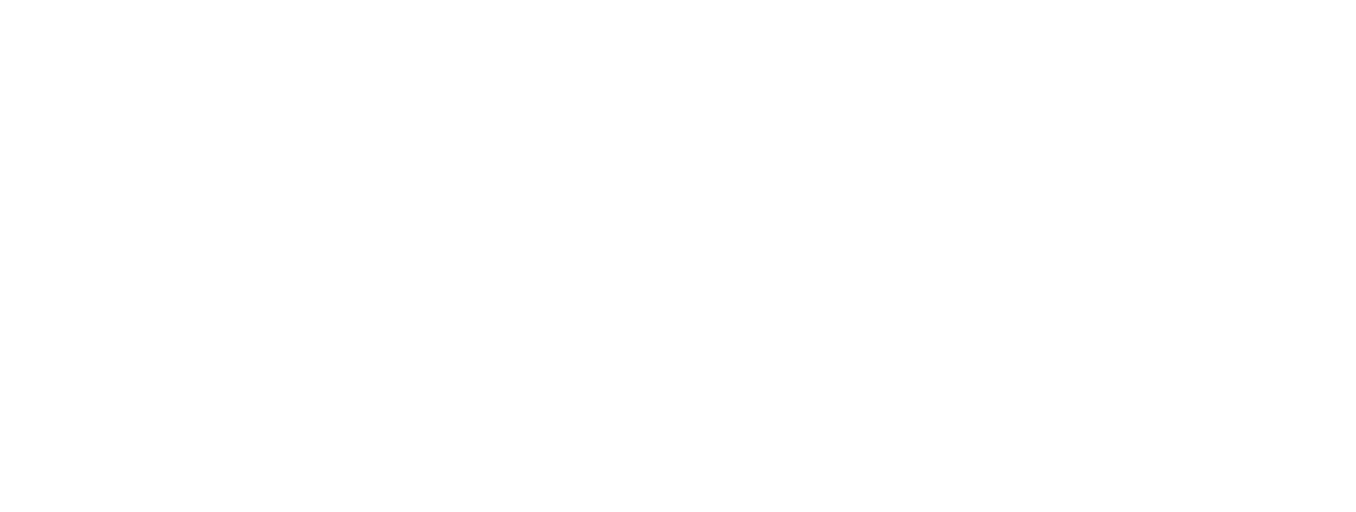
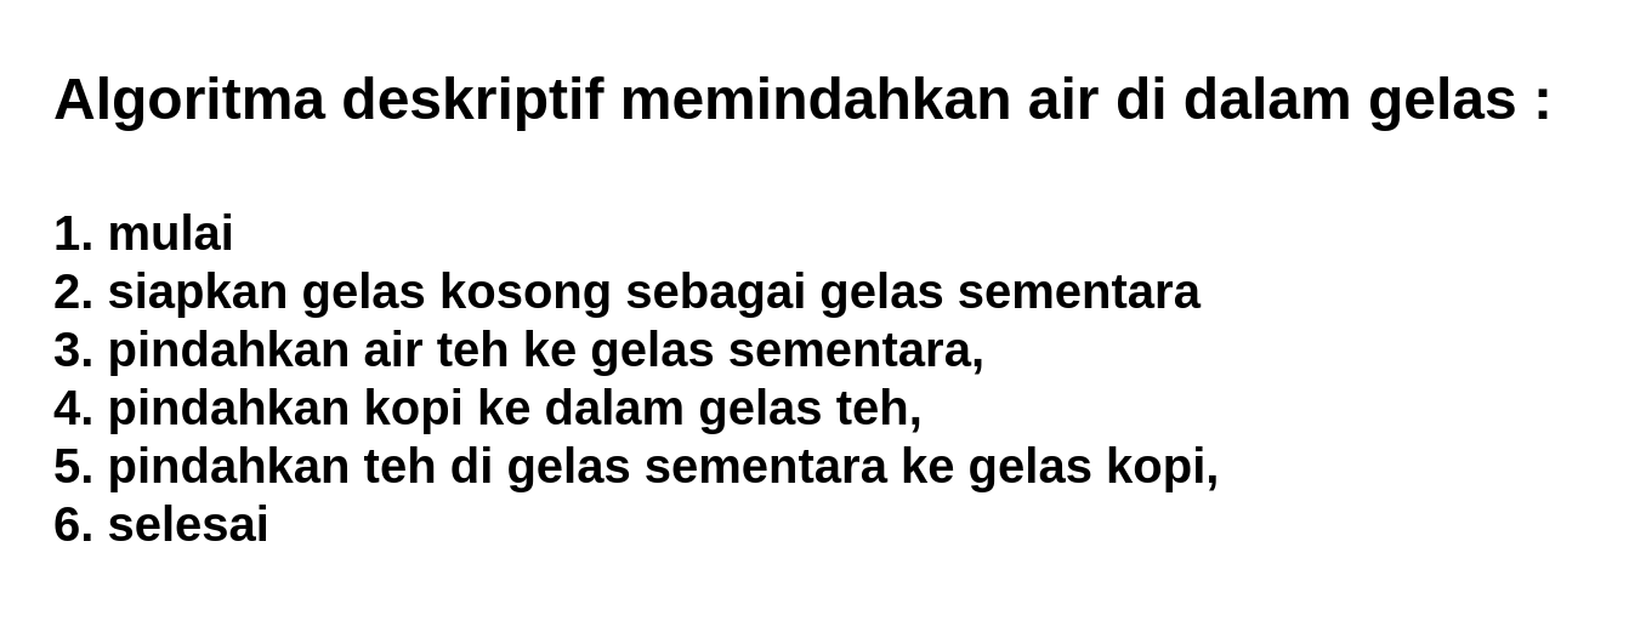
  <mxCell id="0" />
  <mxCell id="1" parent="0" />
+ <mxCell id="2" value="&lt;b style=&quot;font-size: 24px;&quot;&gt;&lt;font style=&quot;font-size: 24px;&quot;&gt;Algoritma deskriptif memindahkan air di dalam gelas :&lt;br&gt;&lt;br style=&quot;&quot;&gt;&lt;/font&gt;&lt;/b&gt;&lt;div style=&quot;font-size: 20px;&quot;&gt;&lt;span style=&quot;background-color: initial;&quot;&gt;&lt;b style=&quot;&quot;&gt;&lt;font style=&quot;font-size: 20px;&quot;&gt;1. mulai&lt;/font&gt;&lt;/b&gt;&lt;/span&gt;&lt;/div&gt;&lt;div style=&quot;font-size: 20px;&quot;&gt;&lt;font style=&quot;font-size: 20px;&quot;&gt;&lt;b style=&quot;background-color: initial;&quot;&gt;2. siapkan gelas kosong sebagai gelas sementara&lt;/b&gt;&lt;br&gt;&lt;/font&gt;&lt;/div&gt;&lt;div style=&quot;font-size: 20px;&quot;&gt;&lt;span style=&quot;background-color: initial;&quot;&gt;&lt;b style=&quot;&quot;&gt;&lt;font style=&quot;font-size: 20px;&quot;&gt;3. pindahkan air teh ke gelas sementara,&lt;/font&gt;&lt;/b&gt;&lt;/span&gt;&lt;/div&gt;&lt;div style=&quot;font-size: 20px;&quot;&gt;&lt;b style=&quot;background-color: initial;&quot;&gt;4. pindahkan kopi ke dalam gelas teh,&lt;/b&gt;&lt;/div&gt;&lt;div style=&quot;font-size: 20px;&quot;&gt;&lt;b style=&quot;&quot;&gt;&lt;font style=&quot;font-size: 20px;&quot;&gt;5. pindahkan teh di gelas sementara ke gelas kopi,&lt;/font&gt;&lt;/b&gt;&lt;/div&gt;&lt;div style=&quot;font-size: 20px;&quot;&gt;&lt;b style=&quot;&quot;&gt;&lt;font style=&quot;font-size: 20px;&quot;&gt;6. selesai&lt;/font&gt;&lt;/b&gt;&lt;/div&gt;" style="text;html=1;align=left;verticalAlign=middle;resizable=0;points=[];autosize=1;strokeColor=none;fillColor=none;fontSize=16;" parent="1" vertex="1"><mxGeometry x="20" y="20" width="636" height="214" as="geometry" /></mxCell>
